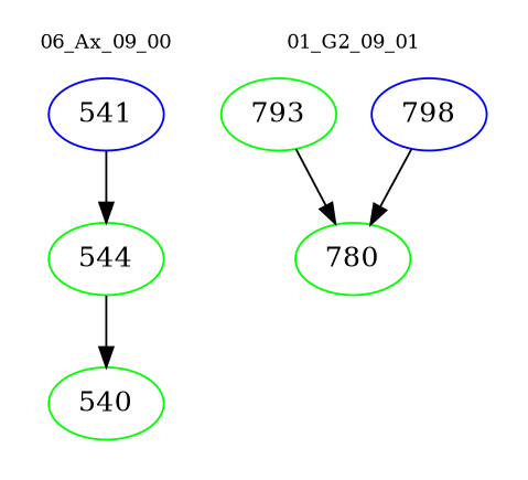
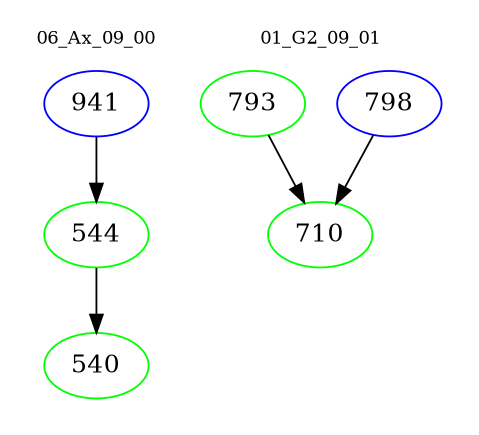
  digraph {
    node [color=green]
    edge [color=black]
-   n1 [color=blue label=541]
+   n1 [color=blue label=941]
    n2 [label=544]
    n3 [label=540]
    n4 [color=blue label=798]
-   n5 [label=780]
+   n5 [label=710]
    n6 [label=793]
    subgraph cluster_1 {
      color=white
      fontsize=10
      label="06_Ax_09_00"
      n1
      n2
      n3
    }
    subgraph cluster_2 {
      color=white
      fontsize=10
      label="01_G2_09_01"
      n4
      n5
      n6
    }
    n1 -> n2
    n2 -> n3
    n4 -> n5
    n6 -> n5
  }
